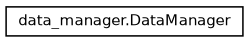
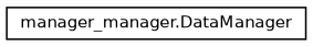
  digraph {
    rankdir=LR
-   n1 [color=black fillcolor=white fontname=Helvetica fontsize=10 height=0.2 label="data_manager.DataManager" shape=record style=filled width=0.4]
+   n1 [color=black fillcolor=white fontname=Helvetica fontsize=10 height=0.2 label="manager_manager.DataManager" shape=record style=filled width=0.4]
  }
